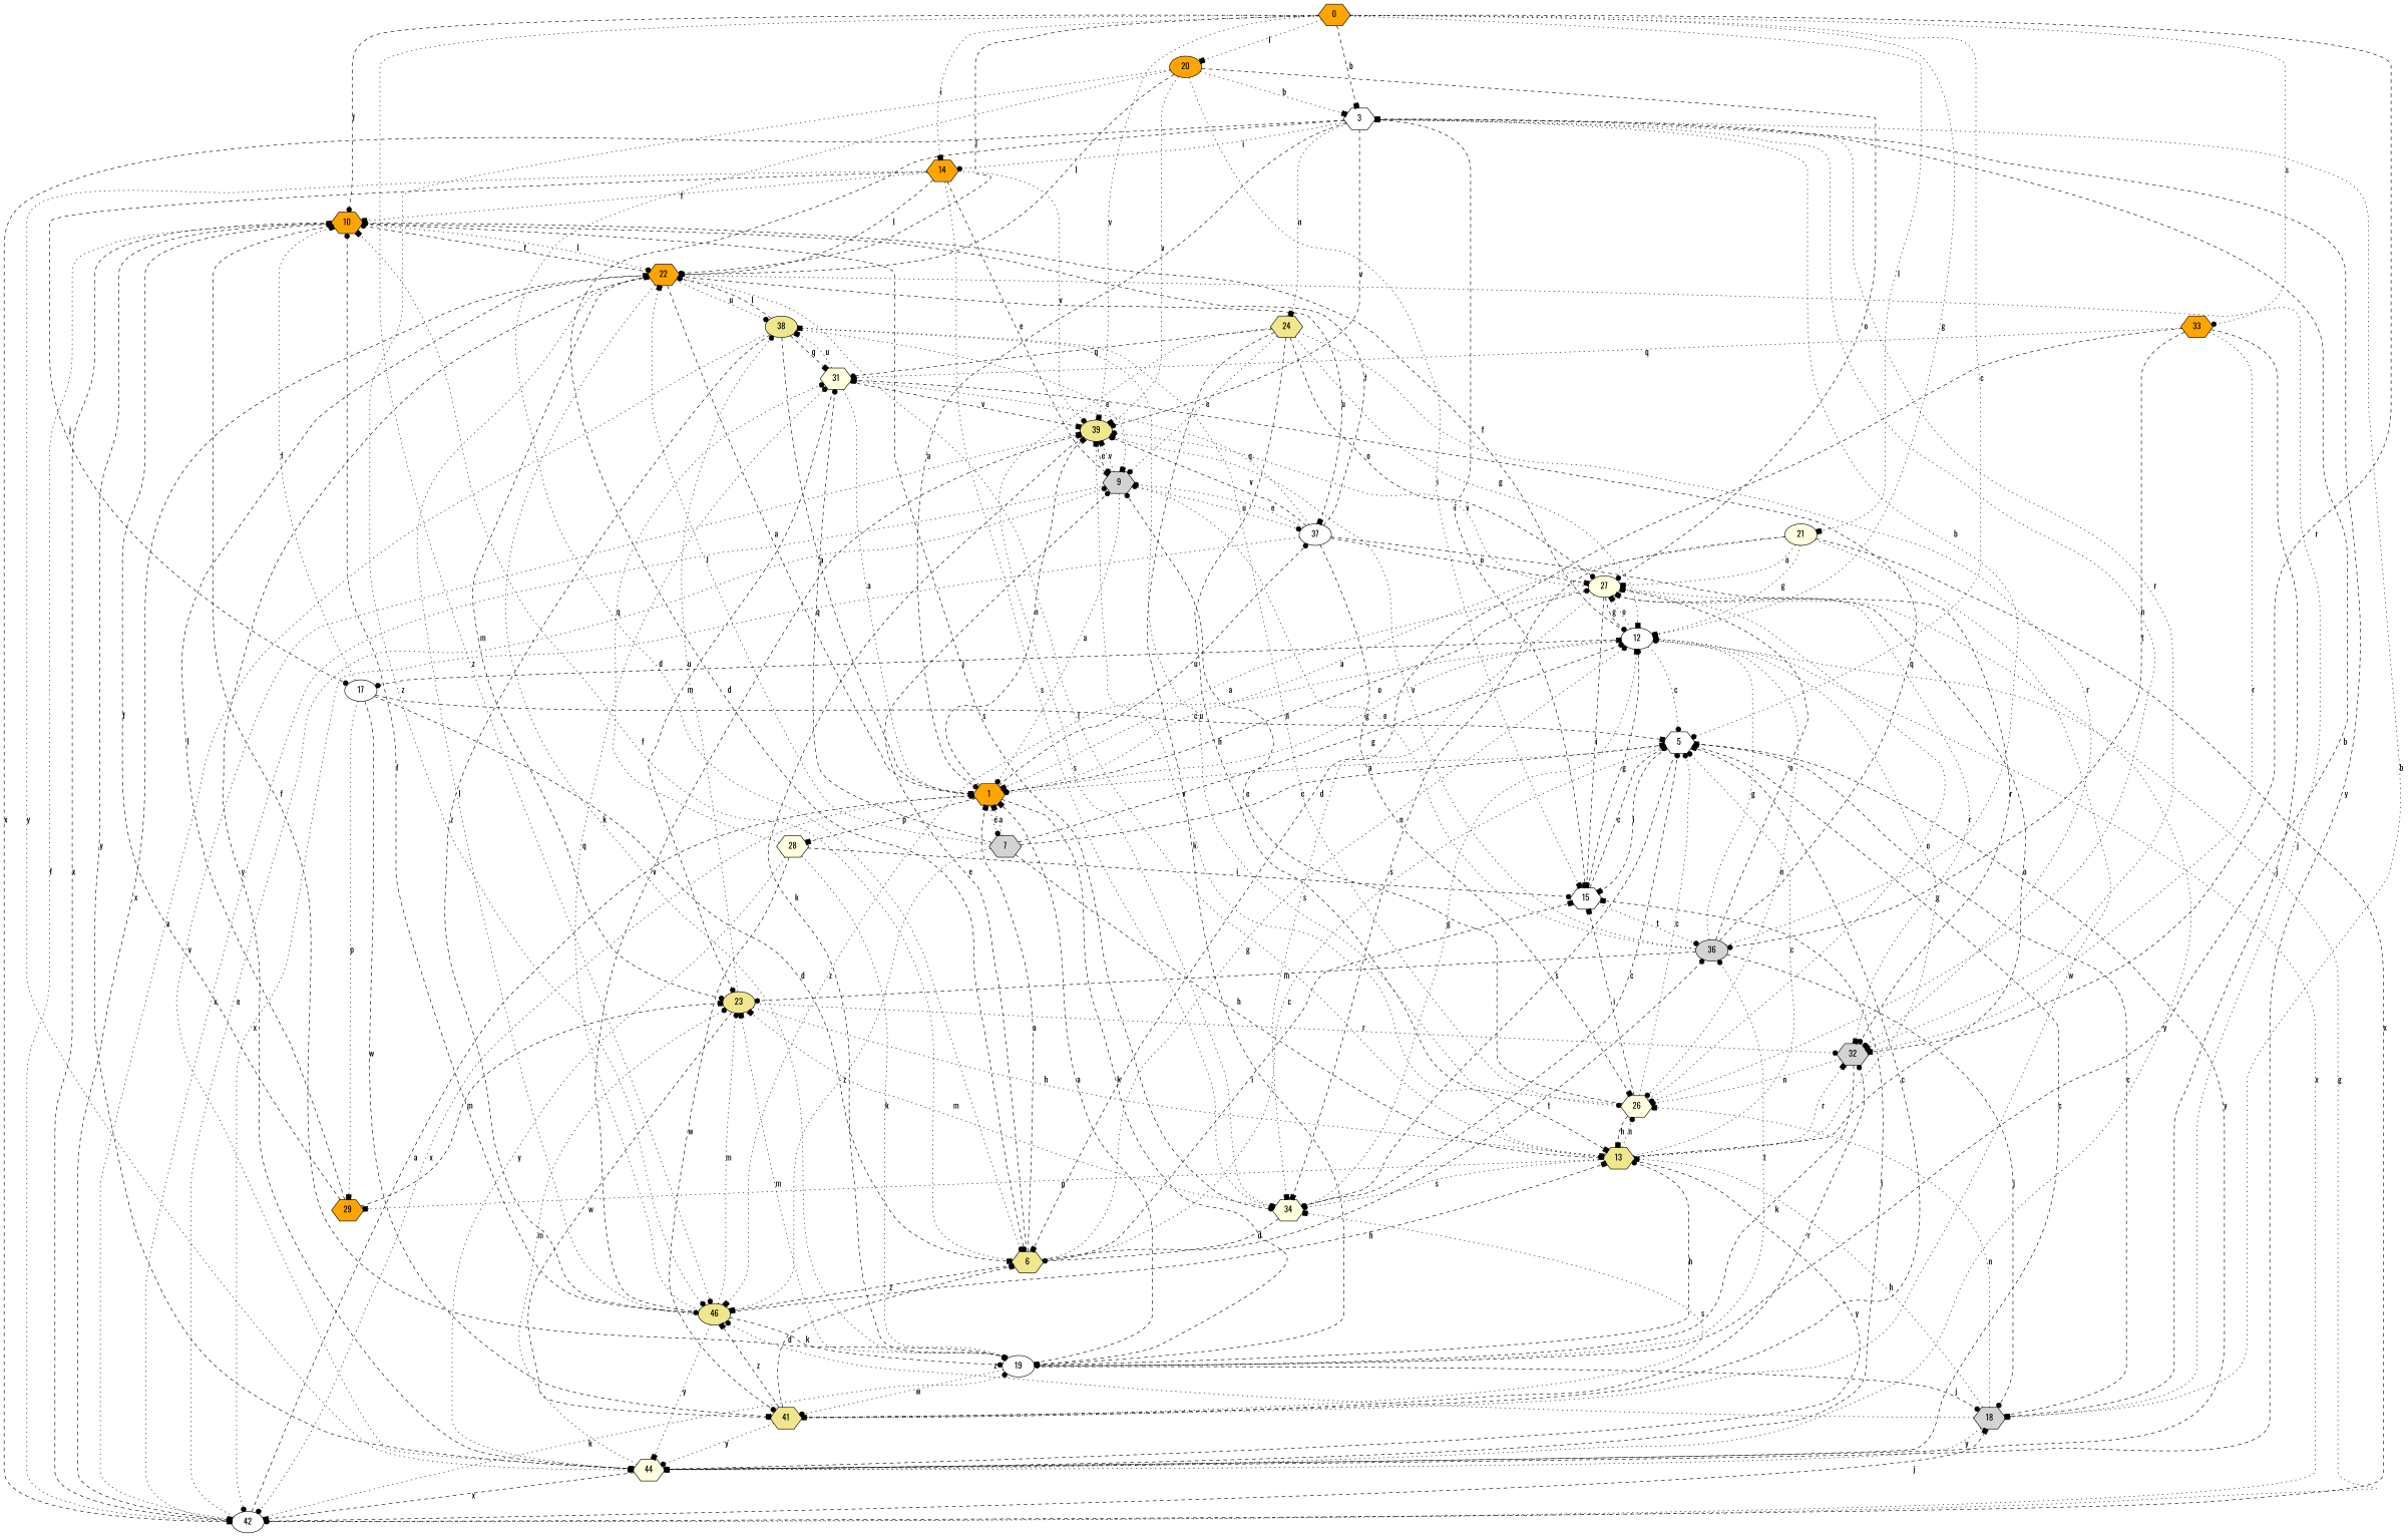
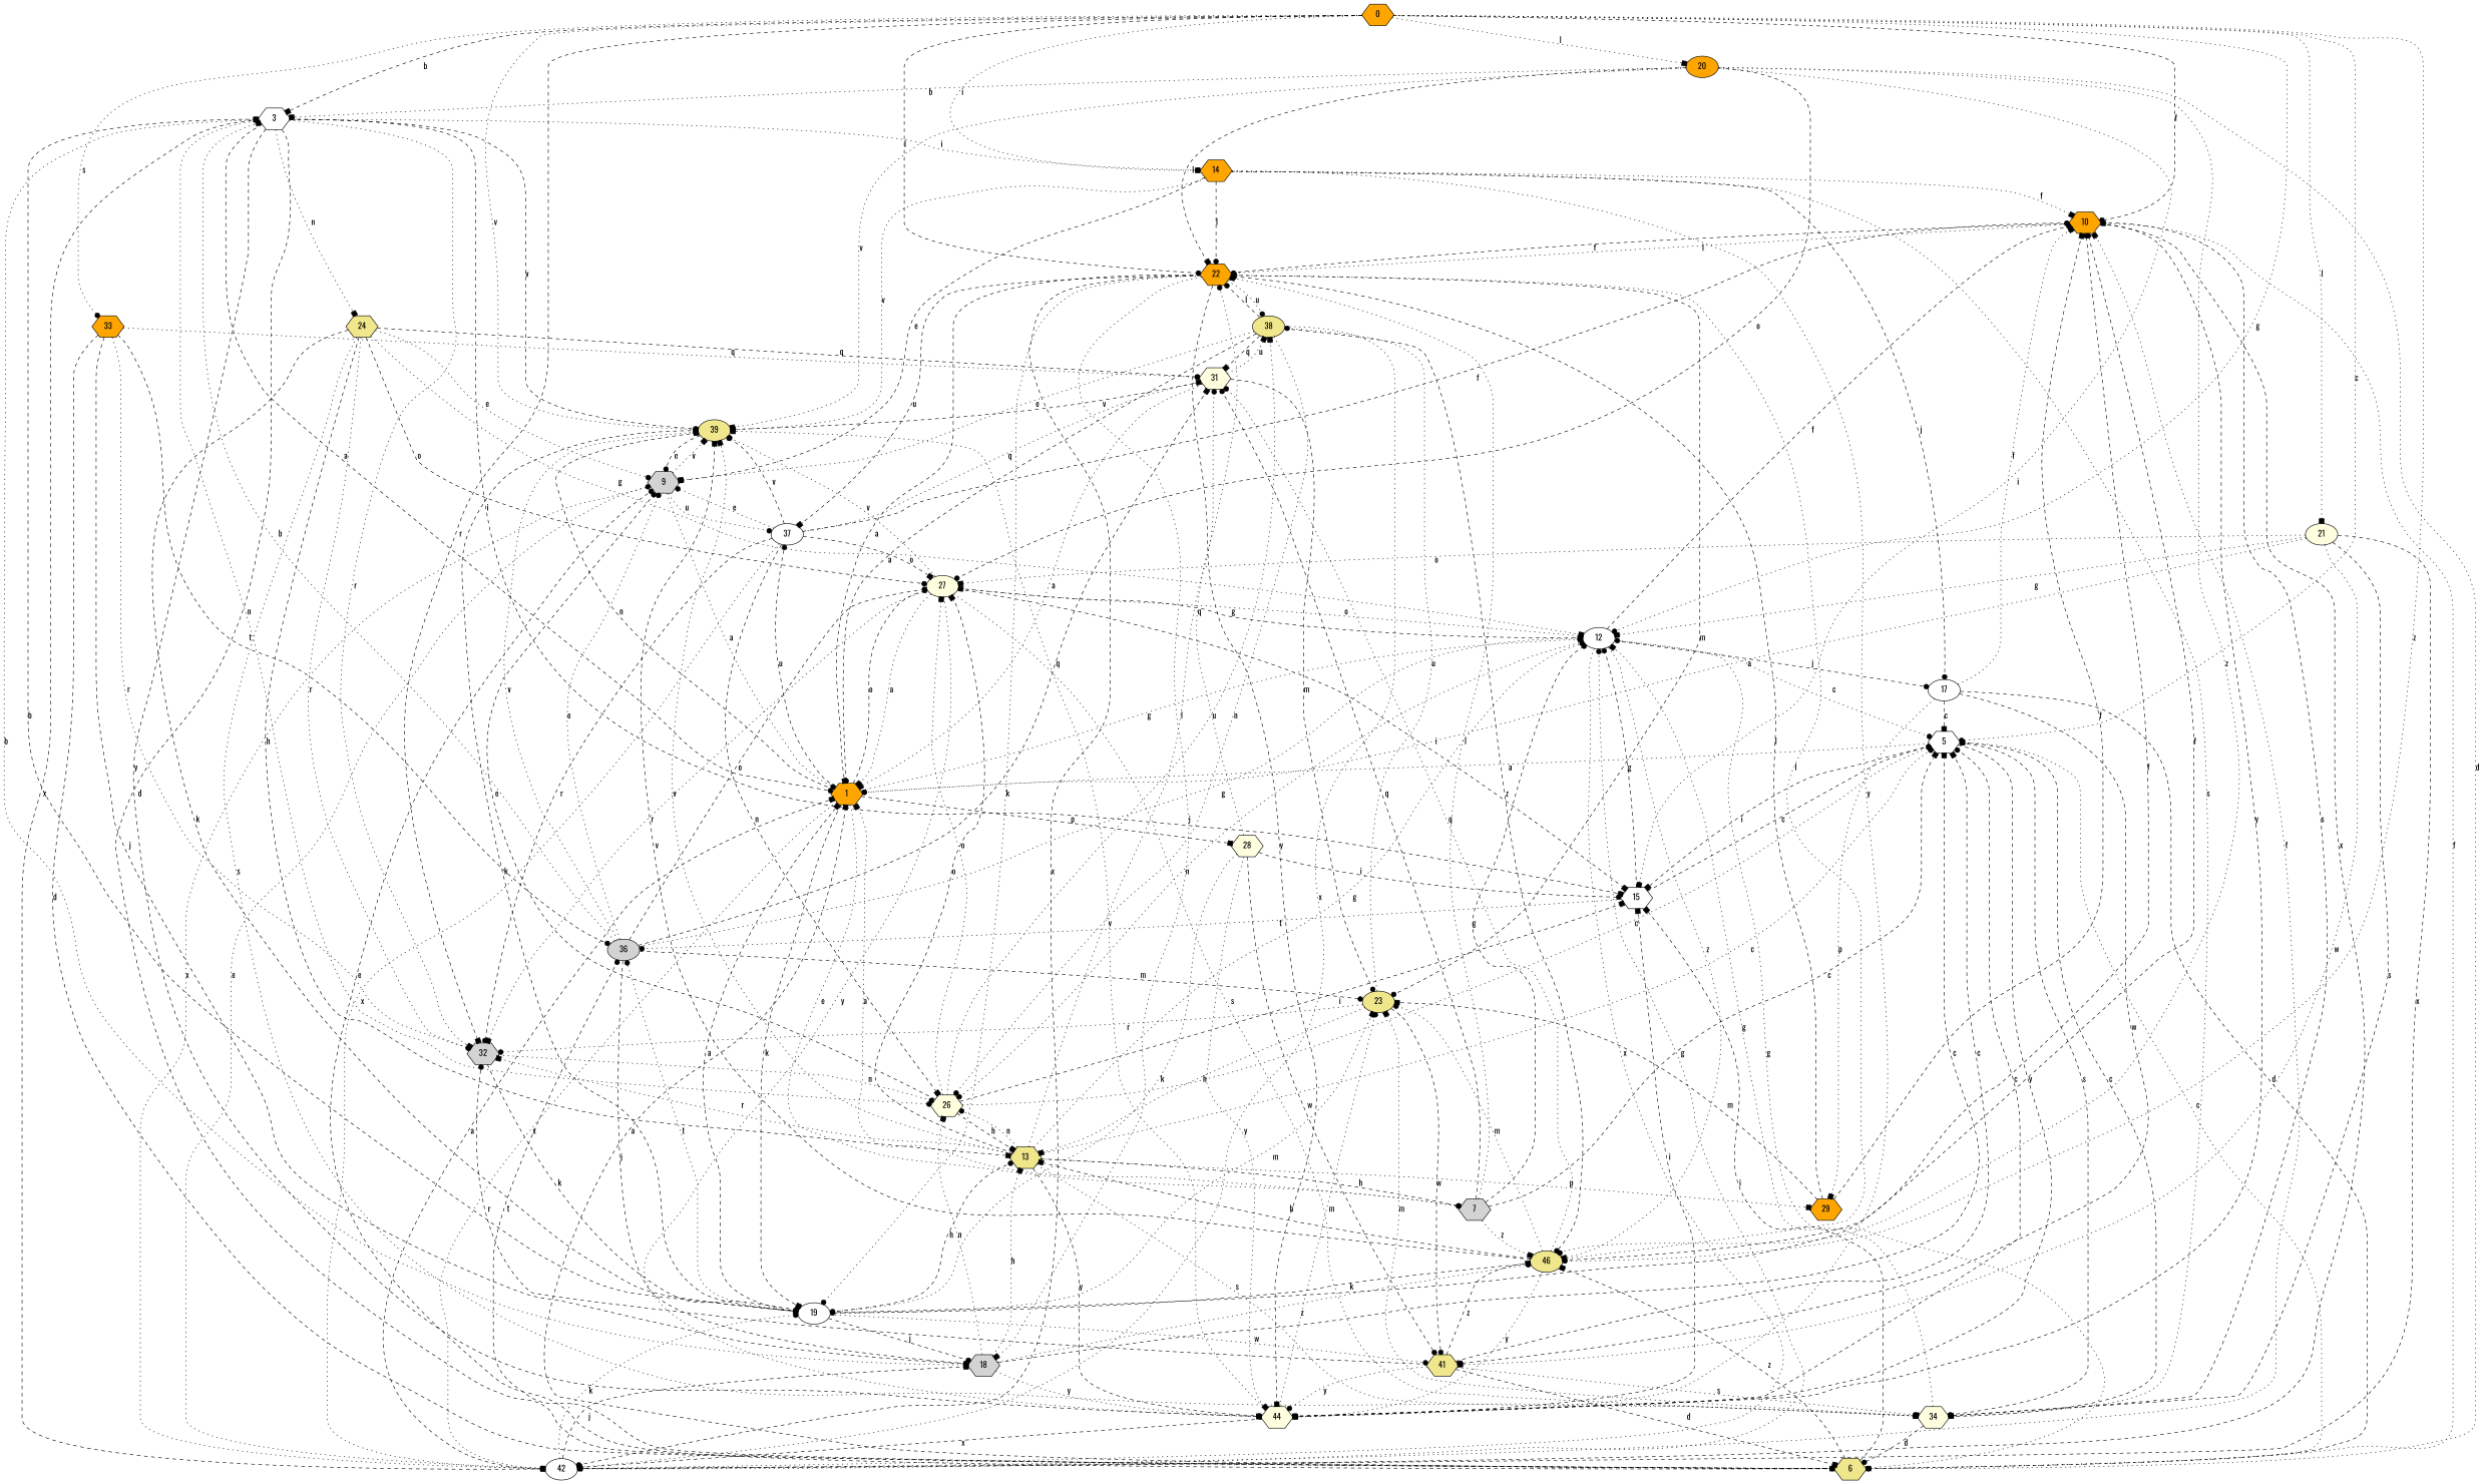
  strict digraph {
    fontname=Oswald
    node [fillcolor=white fontname=Oswald shape=hexagon style=filled]
    edge [arrowhead=box fontname=Oswald style=dotted]
    3
    0 [fillcolor=orange]
    5
    10 [fillcolor=orange]
    12 [shape=ellipse]
    14 [fillcolor=orange]
    20 [fillcolor=orange shape=ellipse]
    21 [fillcolor=lightyellow shape=ellipse]
    22 [fillcolor=orange]
    32 [fillcolor=lightgrey]
    33 [fillcolor=orange]
    39 [fillcolor=khaki shape=ellipse]
    46 [fillcolor=khaki shape=ellipse]
    1 [fillcolor=orange]
    42 [shape=ellipse]
    6 [fillcolor=khaki]
    15
    24 [fillcolor=khaki]
    26 [fillcolor=lightyellow]
    44 [fillcolor=lightyellow]
    34 [fillcolor=lightyellow]
    27 [fillcolor=lightyellow shape=ellipse]
    17 [shape=ellipse]
    9 [fillcolor=lightgrey]
    41 [fillcolor=khaki]
    19 [shape=ellipse]
    37 [shape=ellipse]
    18 [fillcolor=lightgrey]
    23 [fillcolor=khaki shape=ellipse]
    38 [fillcolor=khaki shape=ellipse]
    36 [fillcolor=lightgrey shape=ellipse]
    31 [fillcolor=lightyellow]
    13 [fillcolor=khaki]
    7 [fillcolor=lightgrey]
    28 [fillcolor=lightyellow]
    29 [fillcolor=orange]
    3 -> 14 [arrowhead=dot label=i]
    3 -> 32 [label=r]
    3 -> 39 [arrowhead=dot label=v style=dashed]
    3 -> 1 [arrowhead=dot label=a style=dashed]
    3 -> 42 [label=x style=dashed]
    3 -> 6 [arrowhead=dot label=d style=dashed]
    3 -> 15 [label=i style=dashed]
    3 -> 24 [label=n]
    3 -> 26 [arrowhead=dot label=n]
    3 -> 44 [label=y style=dashed]
    0 -> 3 [label=b style=dashed]
    0 -> 5 [arrowhead=dot label=c]
    0 -> 10 [arrowhead=dot label=f style=dashed]
    0 -> 12 [arrowhead=dot label=g]
    0 -> 14 [label=i]
    0 -> 20 [label=l]
    0 -> 21 [label=l]
    0 -> 22 [arrowhead=dot label=l style=dashed]
    0 -> 32 [label=r style=dashed]
    0 -> 33 [arrowhead=dot label=s]
    0 -> 39 [label=v]
    0 -> 46 [arrowhead=dot label=z]
    5 -> 1 [arrowhead=dot label=a]
    5 -> 15 [label=i style=dashed]
    5 -> 44 [arrowhead=dot label=y style=dashed]
    5 -> 34 [arrowhead=dot label=s style=dashed]
    10 -> 22 [arrowhead=dot label=l]
    10 -> 42 [label=x style=dashed]
    10 -> 44 [label=y style=dashed]
    10 -> 34 [arrowhead=dot label=s style=dashed]
    12 -> 5 [arrowhead=dot label=c]
    12 -> 10 [arrowhead=dot label=f style=dashed]
    12 -> 46 [label=z]
    12 -> 42 [arrowhead=dot label=x]
    12 -> 26 [arrowhead=dot label=n]
    12 -> 27 [label=o]
    12 -> 17 [arrowhead=dot label=j style=dashed]
    14 -> 10 [label=f]
    14 -> 22 [arrowhead=dot label=l style=dashed]
    14 -> 39 [arrowhead=dot label=v]
    14 -> 44 [label=y]
    14 -> 34 [label=s]
    14 -> 17 [arrowhead=dot label=j style=dashed]
    14 -> 9 [label=e style=dashed]
    20 -> 3 [label=b]
    20 -> 22 [label=l style=dashed]
    20 -> 39 [label=v]
    20 -> 46 [arrowhead=dot label=z]
    20 -> 6 [arrowhead=dot label=d]
    20 -> 15 [label=i]
    20 -> 27 [arrowhead=dot label=o style=dashed]
    21 -> 12 [label=g]
    21 -> 1 [arrowhead=dot label=a]
    21 -> 42 [arrowhead=dot label=x style=dashed]
    21 -> 34 [label=s style=dashed]
    21 -> 27 [label=o]
    21 -> 41 [label=w]
    22 -> 10 [arrowhead=dot label=f style=dashed]
    22 -> 1 [label=a style=dashed]
    22 -> 42 [arrowhead=dot label=x style=dashed]
    22 -> 44 [label=y style=dashed]
    22 -> 19 [arrowhead=dot label=k]
    22 -> 37 [label=u style=dashed]
    22 -> 18 [label=j]
    22 -> 23 [arrowhead=dot label=m style=dashed]
    22 -> 38 [arrowhead=dot label=u]
    32 -> 26 [arrowhead=dot label=n]
    32 -> 19 [arrowhead=dot label=k style=dashed]
    33 -> 32 [arrowhead=dot label=r]
    33 -> 6 [label=d style=dashed]
    33 -> 18 [label=j style=dashed]
    33 -> 36 [arrowhead=dot label=t style=dashed]
    33 -> 31 [arrowhead=dot label=q]
    39 -> 9 [arrowhead=dot label=e style=dashed]
    39 -> 19 [label=k style=dashed]
    46 -> 10 [arrowhead=dot label=f style=dashed]
    46 -> 22 [label=l]
    46 -> 39 [label=v style=dashed]
    46 -> 44 [label=y]
    46 -> 19 [arrowhead=dot label=k style=dashed]
    46 -> 23 [arrowhead=dot label=m]
    46 -> 31 [arrowhead=dot label=q]
    46 -> 13 [label=h style=dashed]
    1 -> 12 [label=g]
    1 -> 39 [label=n style=dashed]
    1 -> 42 [arrowhead=dot label=x]
    1 -> 27 [arrowhead=dot label=o style=dashed]
    1 -> 19 [label=k style=dashed]
    1 -> 37 [arrowhead=dot label=u style=dashed]
    1 -> 7 [arrowhead=dot label=e]
    1 -> 28 [label=p style=dashed]
    42 -> 10 [label=f]
    42 -> 12 [arrowhead=dot label=g]
    42 -> 1 [label=a style=dashed]
    42 -> 9 [arrowhead=dot label=e]
    42 -> 19 [arrowhead=dot label=k]
    42 -> 18 [label=j style=dashed]
    6 -> 5 [label=c]
    6 -> 10 [label=f]
    6 -> 12 [arrowhead=dot label=g]
    6 -> 46 [label=z style=dashed]
    6 -> 1 [label=a style=dashed]
    6 -> 15 [label=i style=dashed]
    6 -> 9 [arrowhead=dot label=e style=dashed]
    6 -> 36 [arrowhead=dot label=t style=dashed]
    15 -> 5 [arrowhead=dot label=c style=dashed]
    15 -> 12 [arrowhead=dot label=g style=dashed]
    15 -> 36 [arrowhead=dot label=t]
    24 -> 12 [label=g]
    24 -> 32 [arrowhead=dot label=r]
    24 -> 34 [label=s]
    24 -> 27 [arrowhead=dot label=o style=dashed]
    24 -> 9 [arrowhead=dot label=e]
    24 -> 19 [arrowhead=dot label=k style=dashed]
    24 -> 31 [arrowhead=dot label=q style=dashed]
    24 -> 13 [label=h style=dashed]
    26 -> 5 [arrowhead=dot label=c]
    26 -> 15 [label=i style=dashed]
    26 -> 27 [label=o]
    26 -> 9 [arrowhead=dot label=e style=dashed]
    26 -> 38 [label=u]
    26 -> 13 [label=h style=dashed]
    44 -> 5 [arrowhead=dot label=c style=dashed]
    44 -> 39 [label=v]
    44 -> 42 [label=x style=dashed]
    44 -> 15 [label=i style=dashed]
    44 -> 23 [arrowhead=dot label=m]
    34 -> 5 [arrowhead=dot label=c style=dashed]
    34 -> 12 [label=g]
    34 -> 6 [arrowhead=dot label=d style=dashed]
    34 -> 23 [label=m]
    27 -> 12 [arrowhead=dot label=g style=dashed]
    27 -> 32 [label=r]
    27 -> 39 [arrowhead=dot label=v]
    27 -> 1 [label=a]
    27 -> 15 [label=i style=dashed]
    27 -> 44 [label=y]
    27 -> 34 [label=s]
    17 -> 5 [label=c style=dashed]
    17 -> 10 [label=f]
    17 -> 6 [label=d style=dashed]
    17 -> 41 [label=w style=dashed]
    17 -> 29 [label=p]
    9 -> 39 [label=v]
    9 -> 1 [arrowhead=dot label=a]
    9 -> 42 [label=x]
    9 -> 37 [arrowhead=dot label=u]
    41 -> 5 [label=c style=dashed]
    41 -> 32 [arrowhead=dot label=r style=dashed]
    41 -> 46 [label=z style=dashed]
    41 -> 6 [label=d style=dashed]
    41 -> 44 [arrowhead=dot label=y]
    41 -> 34 [label=s]
    19 -> 3 [label=b style=dashed]
    19 -> 10 [arrowhead=dot label=f style=dashed]
    19 -> 1 [label=a style=dashed]
    19 -> 41 [arrowhead=dot label=w]
    19 -> 18 [arrowhead=dot label=j style=dashed]
    19 -> 23 [label=m]
    19 -> 36 [arrowhead=dot label=t]
    19 -> 13 [arrowhead=dot label=h style=dashed]
    37 -> 10 [arrowhead=dot label=f style=dashed]
    37 -> 32 [arrowhead=dot label=r style=dashed]
    37 -> 39 [arrowhead=dot label=v style=dashed]
    37 -> 42 [arrowhead=dot label=x]
    37 -> 26 [label=n style=dashed]
    37 -> 27 [label=o style=dashed]
    37 -> 9 [arrowhead=dot label=e]
    37 -> 31 [label=q]
    18 -> 3 [label=b]
    18 -> 5 [label=c style=dashed]
    18 -> 46 [arrowhead=dot label=z]
    18 -> 26 [label=n]
    18 -> 44 [label=y]
    18 -> 13 [label=h]
    23 -> 32 [arrowhead=dot label=r]
    23 -> 41 [arrowhead=dot label=w style=dashed]
    23 -> 38 [arrowhead=dot label=u]
    23 -> 13 [label=h]
    38 -> 22 [arrowhead=dot label=l style=dashed]
    38 -> 46 [arrowhead=dot label=z style=dashed]
    38 -> 1 [arrowhead=dot label=a style=dashed]
    38 -> 42 [label=x]
    38 -> 26 [arrowhead=dot label=n]
    38 -> 9 [label=e]
    38 -> 31 [label=q style=dashed]
    36 -> 3 [label=b]
    36 -> 12 [label=g]
    36 -> 39 [label=v]
    36 -> 27 [arrowhead=dot label=o style=dashed]
    36 -> 9 [arrowhead=dot label=e]
    36 -> 18 [arrowhead=dot label=j style=dashed]
    36 -> 23 [arrowhead=dot label=m style=dashed]
    36 -> 31 [label=q style=dashed]
    31 -> 39 [label=v style=dashed]
    31 -> 1 [label=a]
    31 -> 23 [arrowhead=dot label=m style=dashed]
    31 -> 38 [label=u]
    13 -> 5 [arrowhead=dot label=c]
    13 -> 12 [arrowhead=dot label=g]
    13 -> 22 [arrowhead=dot label=l]
    13 -> 32 [label=r]
    13 -> 39 [label=v]
    13 -> 26 [arrowhead=dot label=n]
    13 -> 44 [arrowhead=dot label=y style=dashed]
    13 -> 34 [arrowhead=dot label=s]
    13 -> 27 [label=o style=dashed]
    13 -> 29 [label=p]
    7 -> 5 [label=c style=dashed]
    7 -> 12 [arrowhead=dot label=g style=dashed]
    7 -> 22 [label=l]
    7 -> 46 [label=z]
    7 -> 1 [label=a]
    7 -> 31 [arrowhead=dot label=q style=dashed]
-   7 -> 13 [arrowhead=dot label=h style=dashed]
+   13 -> 7 [arrowhead=dot label=h style=dashed]
    28 -> 15 [arrowhead=dot label=i style=dashed]
    28 -> 44 [label=y]
    28 -> 41 [arrowhead=dot label=w style=dashed]
    28 -> 19 [arrowhead=dot label=k]
    28 -> 31 [arrowhead=dot label=q]
    29 -> 10 [label=f style=dashed]
    29 -> 22 [label=l style=dashed]
    29 -> 23 [label=m style=dashed]
  }
